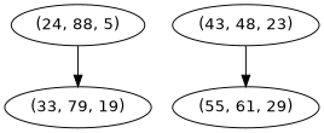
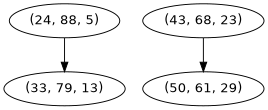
  digraph {
    fontname="DejaVu Sans"
    node [fontname="DejaVu Sans"]
    edge [fontname="DejaVu Sans"]
    "(24, 88, 5)"
-   "(33, 79, 13)" [label="(33, 79, 19)"]
-   "(43, 68, 23)" [label="(43, 48, 23)"]
-   "(50, 61, 29)" [label="(55, 61, 29)"]
+   "(33, 79, 13)"
+   "(43, 68, 23)"
+   "(50, 61, 29)"
    "(24, 88, 5)" -> "(33, 79, 13)"
    "(43, 68, 23)" -> "(50, 61, 29)"
  }
